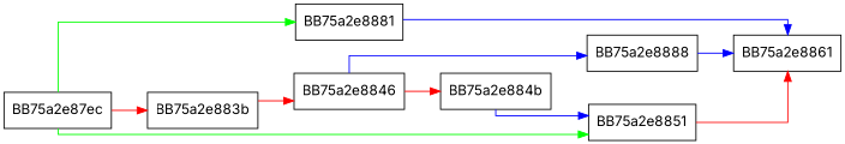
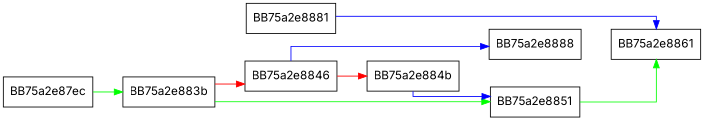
  digraph {
    fontname=Inter
    rankdir=LR
    splines=ortho
    node [fontname=Inter shape=box]
    edge [color=red fontname=Inter]
    BB75a2e87ec
    BB75a2e8881
    BB75a2e883b
    BB75a2e8861
    BB75a2e8851
    BB75a2e8846
    BB75a2e8888
    BB75a2e884b
-   BB75a2e87ec -> BB75a2e8881 [color=green]
-   BB75a2e87ec -> BB75a2e883b
+   BB75a2e87ec -> BB75a2e883b [color=green]
    BB75a2e8881 -> BB75a2e8861 [color=blue]
-   BB75a2e87ec -> BB75a2e8851 [color=green]
+   BB75a2e883b -> BB75a2e8851 [color=green]
    BB75a2e883b -> BB75a2e8846
-   BB75a2e8851 -> BB75a2e8861
+   BB75a2e8851 -> BB75a2e8861 [color=green]
    BB75a2e8846 -> BB75a2e8888 [color=blue]
    BB75a2e8846 -> BB75a2e884b
-   BB75a2e8888 -> BB75a2e8861 [color=blue]
    BB75a2e884b -> BB75a2e8851 [color=blue]
  }
